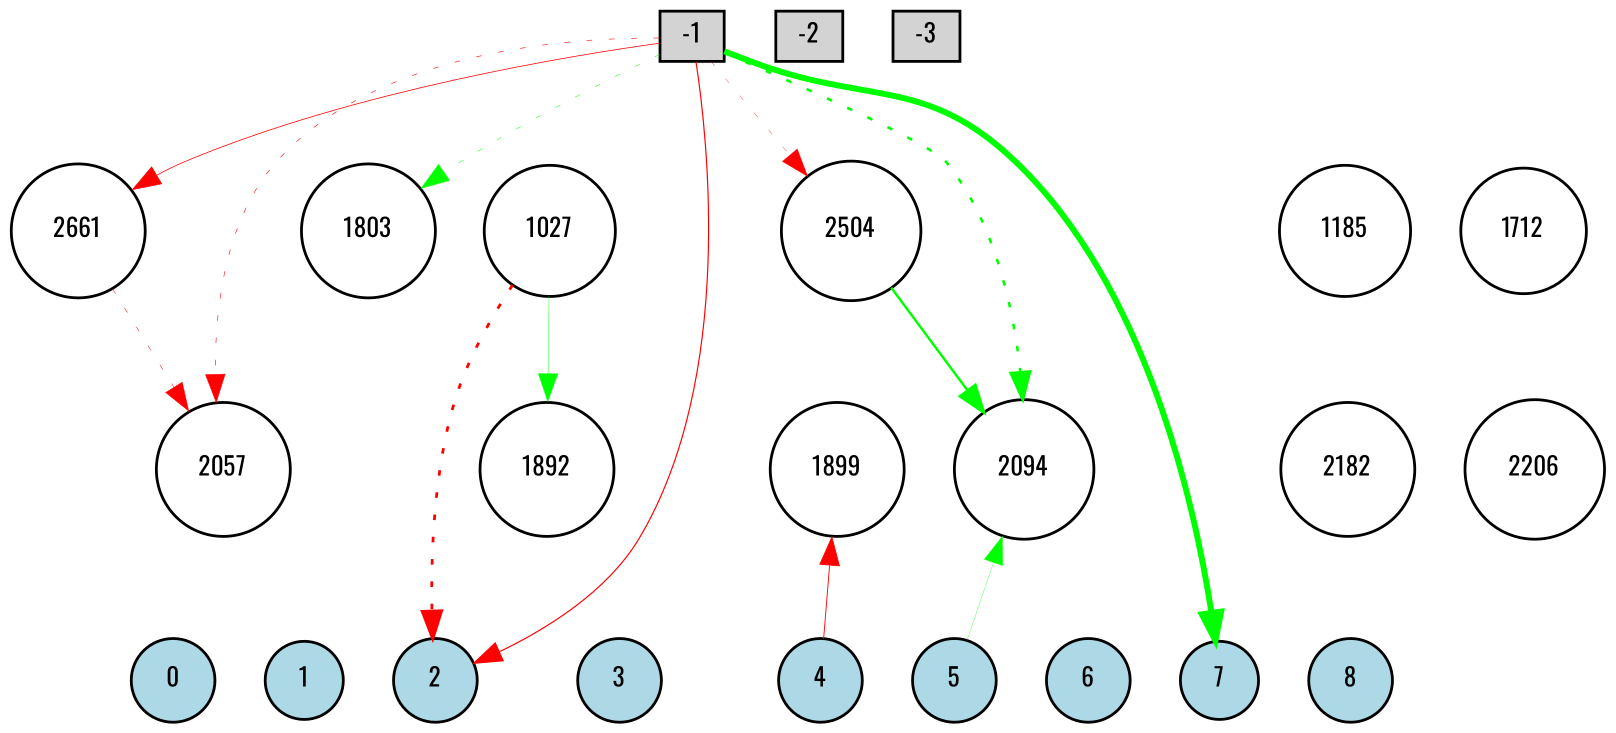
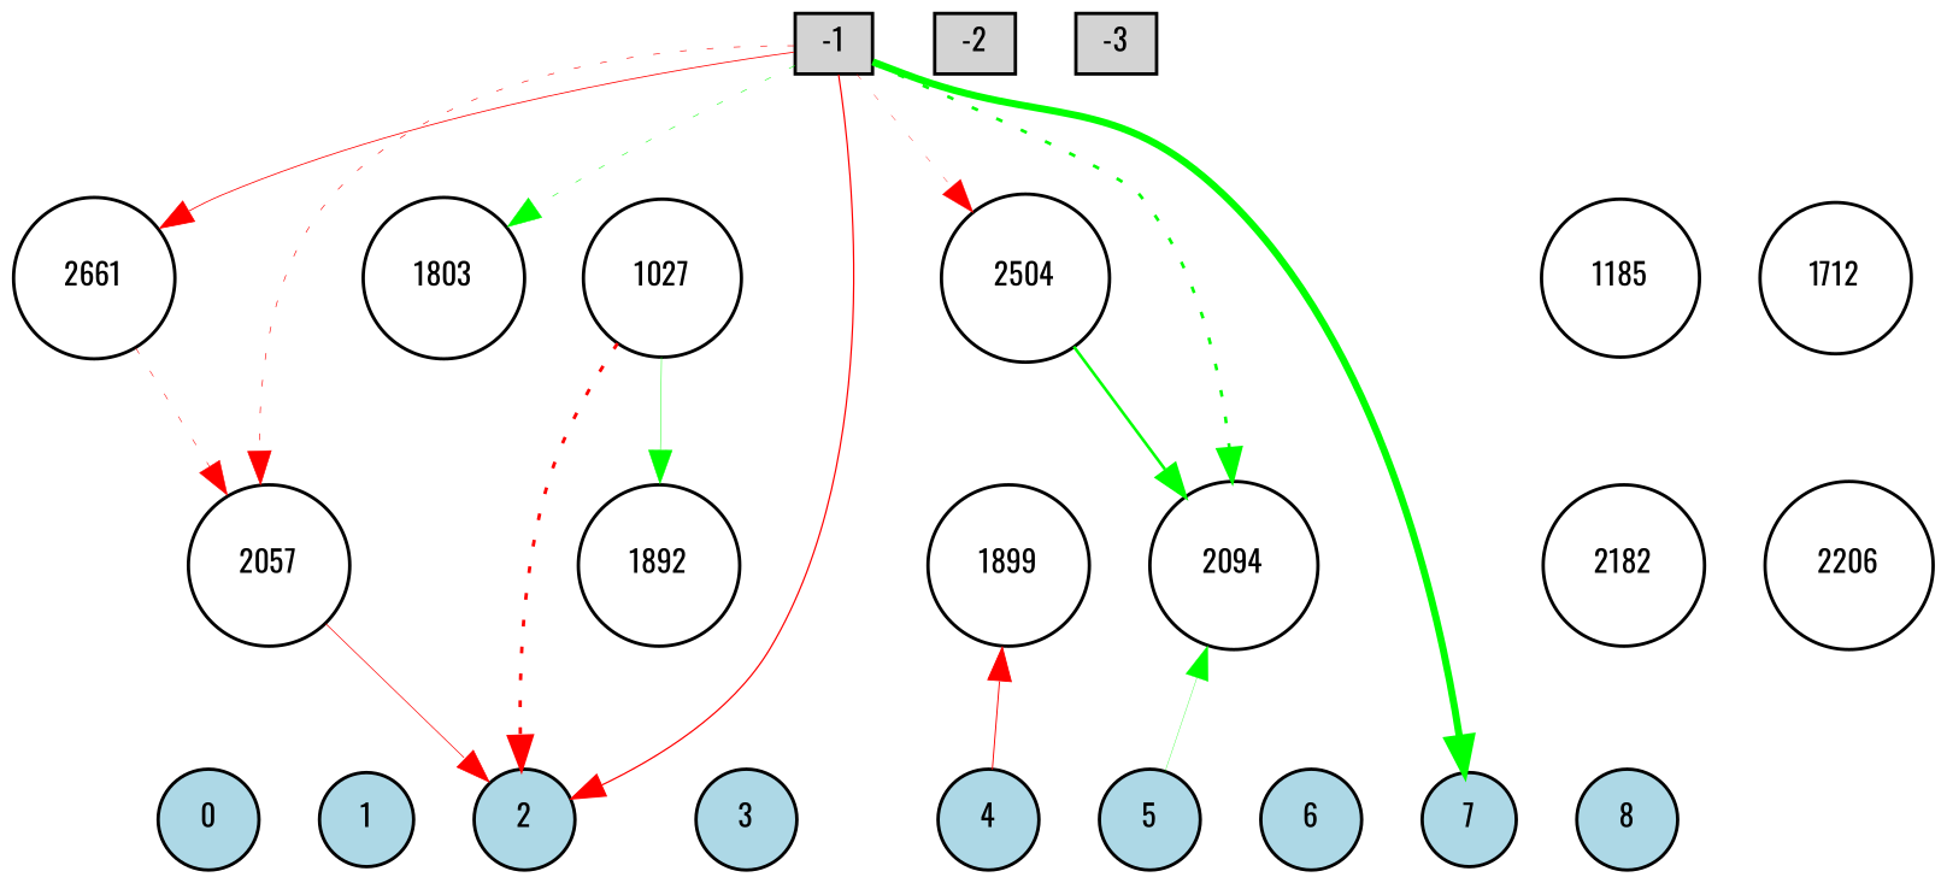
  digraph {
    fontname=Oswald
    node [fillcolor=white fontname=Oswald fontsize=9 shape=circle style=filled]
    edge [fontname=Oswald style=invis]
    -1 [fillcolor=lightgray height=0.2 shape=box width=0.2]
    -2 [fillcolor=lightgray height=0.2 shape=box width=0.2]
    -3 [fillcolor=lightgray height=0.2 shape=box width=0.2]
    0 [fillcolor=lightblue height=0.2 width=0.2]
    1 [fillcolor=lightblue height=0.2 width=0.2]
    2 [fillcolor=lightblue height=0.2 width=0.2]
    3 [fillcolor=lightblue height=0.2 width=0.2]
    4 [fillcolor=lightblue height=0.2 width=0.2]
    5 [fillcolor=lightblue height=0.2 width=0.2]
    6 [fillcolor=lightblue height=0.2 width=0.2]
    7 [fillcolor=lightblue height=0.2 width=0.2]
    8 [fillcolor=lightblue height=0.2 width=0.2]
    2057 [height=0.2 width=0.2]
    1803 [height=0.2 width=0.2]
    2094 [height=0.2 width=0.2]
    2504 [height=0.2 width=0.2]
    2661 [height=0.2 width=0.2]
    1899 [height=0.2 width=0.2]
    1027 [height=0.2 width=0.2]
    1892 [height=0.2 width=0.2]
    2182 [height=0.2 width=0.2]
    2206 [height=0.2 width=0.2]
    1185 [height=0.2 width=0.2]
    1712 [height=0.2 width=0.2]
    subgraph sub_1 {
      rank=source
      -1
      -2
      -3
    }
    subgraph sub_2 {
      rank=sink
      0
      1
      2
      3
      4
      5
      6
      7
      8
    }
    -1 -> -2
    -1 -> 2 [color=red penwidth=0.4197898550040845 style=solid]
    -1 -> 7 [color=green penwidth=2.133802492304024 style=solid]
    -1 -> 2057 [color=red penwidth=0.21170364516087053 style=dotted]
    -1 -> 1803 [color=green penwidth=0.1741429962142898 style=dotted]
    -1 -> 2094 [color=green penwidth=0.9159705507821085 style=dotted]
    -1 -> 2504 [color=red penwidth=0.1172114037556047 style=dotted]
    -1 -> 2661 [color=red penwidth=0.27356870595793614 style=solid]
    -2 -> -3
    0 -> 1
    1 -> 2
    2 -> 3
    3 -> 4
    4 -> 5
    4 -> 1899 [color=red penwidth=0.3238271073603608 style=solid]
    5 -> 6
    5 -> 2094 [color=green penwidth=0.10587532383140666 style=solid]
    6 -> 7
    7 -> 8
+   2057 -> 2 [color=red penwidth=0.23386221228127405 style=solid]
    2504 -> 2094 [color=green penwidth=0.8729639086825839 style=solid]
    2661 -> 2057 [color=red penwidth=0.1769812556535607 style=dotted]
    1027 -> 2 [color=red penwidth=0.9909336733644366 style=dotted]
    1027 -> 1892 [color=green penwidth=0.15513416069081892 style=solid]
  }
